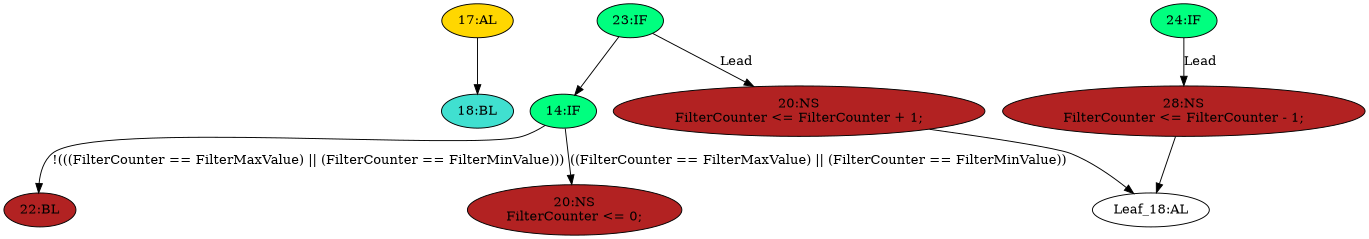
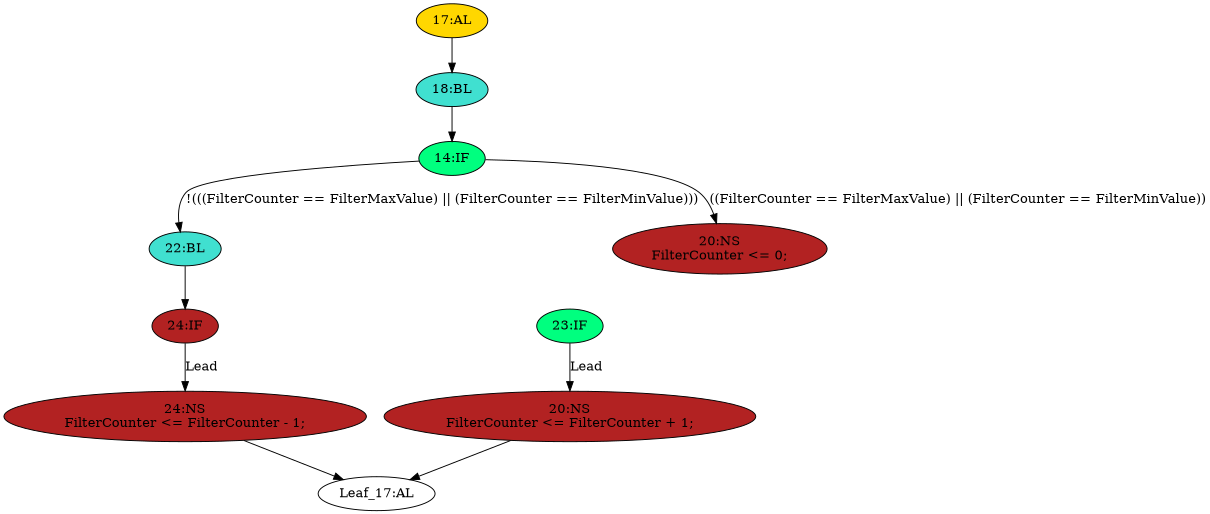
  strict digraph {
    fontname="DejaVu Serif"
    node [fillcolor=springgreen fontname="DejaVu Serif" statements="[]" style=filled typ=IfStatement]
    edge [cond="[]" fontname="DejaVu Serif" lineno=None]
    n1 [ast="<pyverilog.vparser.ast.Always object at 0x7ff061cd9110>" clk_sens=True fillcolor=gold label="17:AL" sens="['MainClock']" typ=Always use_var="['Lag', 'FilterMaxValue', 'FilterCounter', 'FilterMinValue', 'Lead']"]
    n2 [ast="<pyverilog.vparser.ast.Block object at 0x7ff061cd9210>" fillcolor=turquoise label="18:BL" typ=Block]
    n3 [ast="<pyverilog.vparser.ast.IfStatement object at 0x7ff061cd9250>" label="14:IF"]
-   n4 [ast="<pyverilog.vparser.ast.Block object at 0x7ff061cd92d0>" fillcolor=firebrick label="22:BL" typ=Block]
+   n4 [ast="<pyverilog.vparser.ast.Block object at 0x7ff061cd92d0>" fillcolor=turquoise label="22:BL" typ=Block]
    n5 [ast="<pyverilog.vparser.ast.NonblockingSubstitution object at 0x7ff0411de8d0>" fillcolor=firebrick label="20:NS\nFilterCounter <= 0;" statements="[<pyverilog.vparser.ast.NonblockingSubstitution object at 0x7ff0411de8d0>]" typ=NonblockingSubstitution]
    n6 [ast="<pyverilog.vparser.ast.IfStatement object at 0x7ff061cd9310>" label="23:IF"]
    n7 [ast="<pyverilog.vparser.ast.NonblockingSubstitution object at 0x7ff061cd9390>" fillcolor=firebrick label="20:NS\nFilterCounter <= FilterCounter + 1;" statements="[<pyverilog.vparser.ast.NonblockingSubstitution object at 0x7ff061cd9390>]" typ=NonblockingSubstitution]
-   n8 [def_var="['FilterCounter']" label="Leaf_18:AL" fillcolor="" statements="" style="" typ=""]
-   n9 [ast="<pyverilog.vparser.ast.IfStatement object at 0x7ff061cd9650>" label="24:IF"]
-   n10 [ast="<pyverilog.vparser.ast.NonblockingSubstitution object at 0x7ff061cd9690>" fillcolor=firebrick label="28:NS\nFilterCounter <= FilterCounter - 1;" statements="[<pyverilog.vparser.ast.NonblockingSubstitution object at 0x7ff061cd9690>]" typ=NonblockingSubstitution]
+   n8 [def_var="['FilterCounter']" label="Leaf_17:AL" fillcolor="" statements="" style="" typ=""]
+   n9 [ast="<pyverilog.vparser.ast.IfStatement object at 0x7ff061cd9650>" fillcolor=firebrick label="24:IF"]
+   n10 [ast="<pyverilog.vparser.ast.NonblockingSubstitution object at 0x7ff061cd9690>" fillcolor=firebrick label="24:NS\nFilterCounter <= FilterCounter - 1;" statements="[<pyverilog.vparser.ast.NonblockingSubstitution object at 0x7ff061cd9690>]" typ=NonblockingSubstitution]
    n1 -> n2
-   n6 -> n3
+   n2 -> n3
    n3 -> n4 [cond="['FilterCounter', 'FilterMaxValue', 'FilterCounter', 'FilterMinValue']" label="!(((FilterCounter == FilterMaxValue) || (FilterCounter == FilterMinValue)))" lineno=19]
    n3 -> n5 [cond="['FilterCounter', 'FilterMaxValue', 'FilterCounter', 'FilterMinValue']" label="((FilterCounter == FilterMaxValue) || (FilterCounter == FilterMinValue))" lineno=19]
+   n4 -> n9
    n6 -> n7 [cond="['Lead']" label=Lead lineno=23]
    n7 -> n8
    n9 -> n10 [cond="['Lag']" label=Lead lineno=24]
    n10 -> n8
  }
